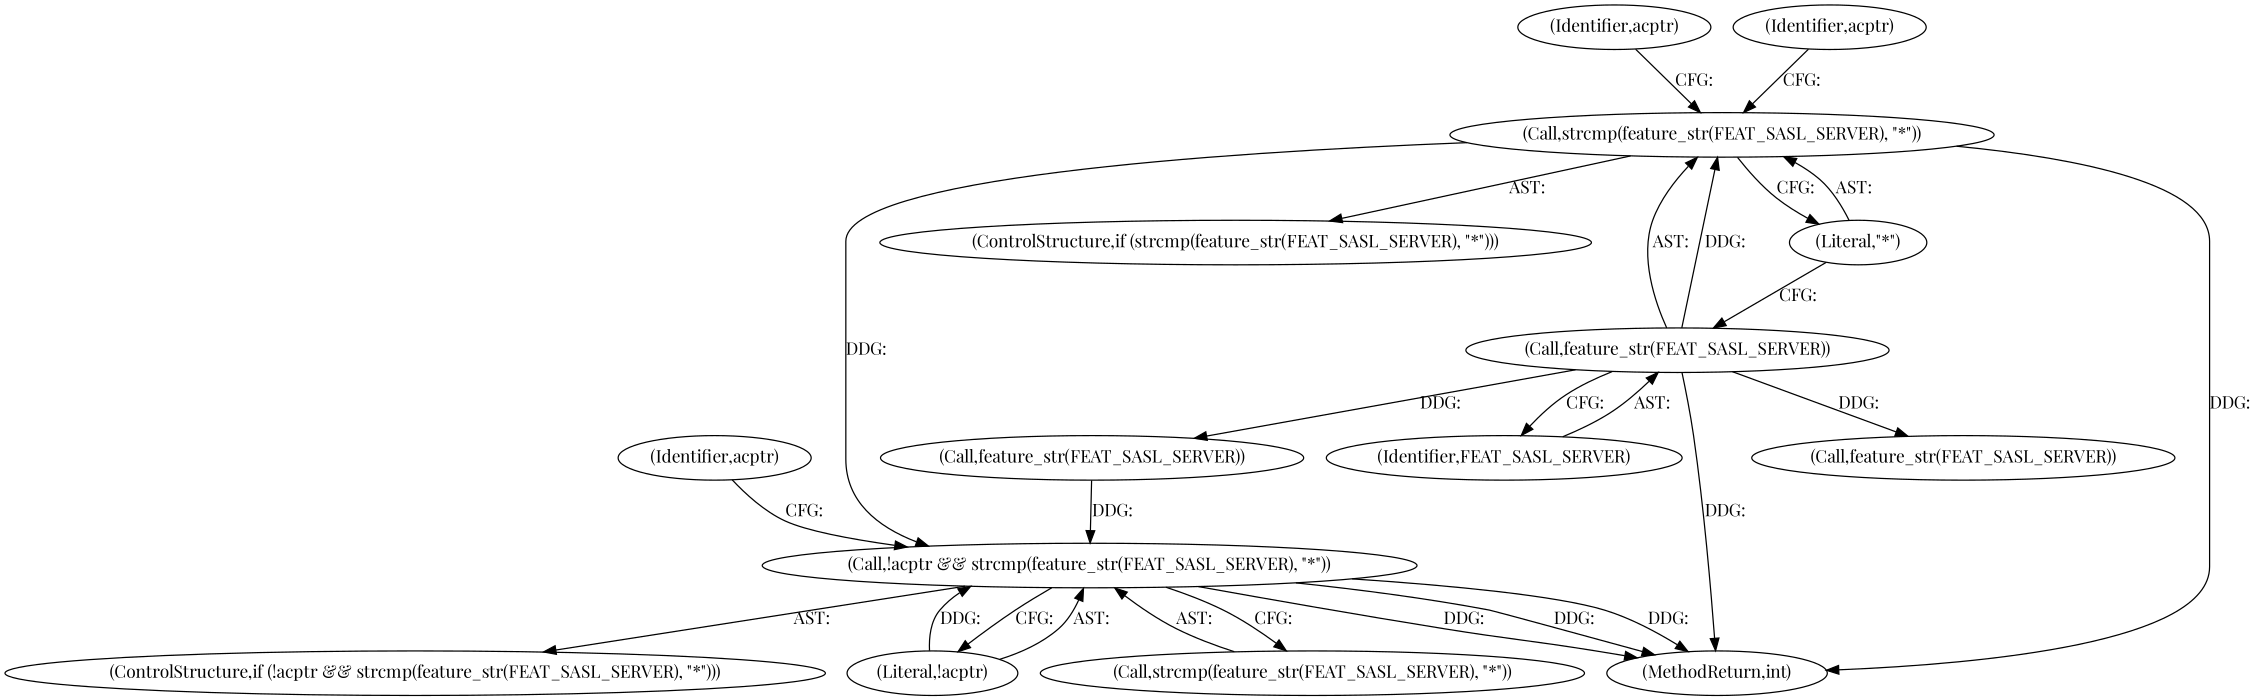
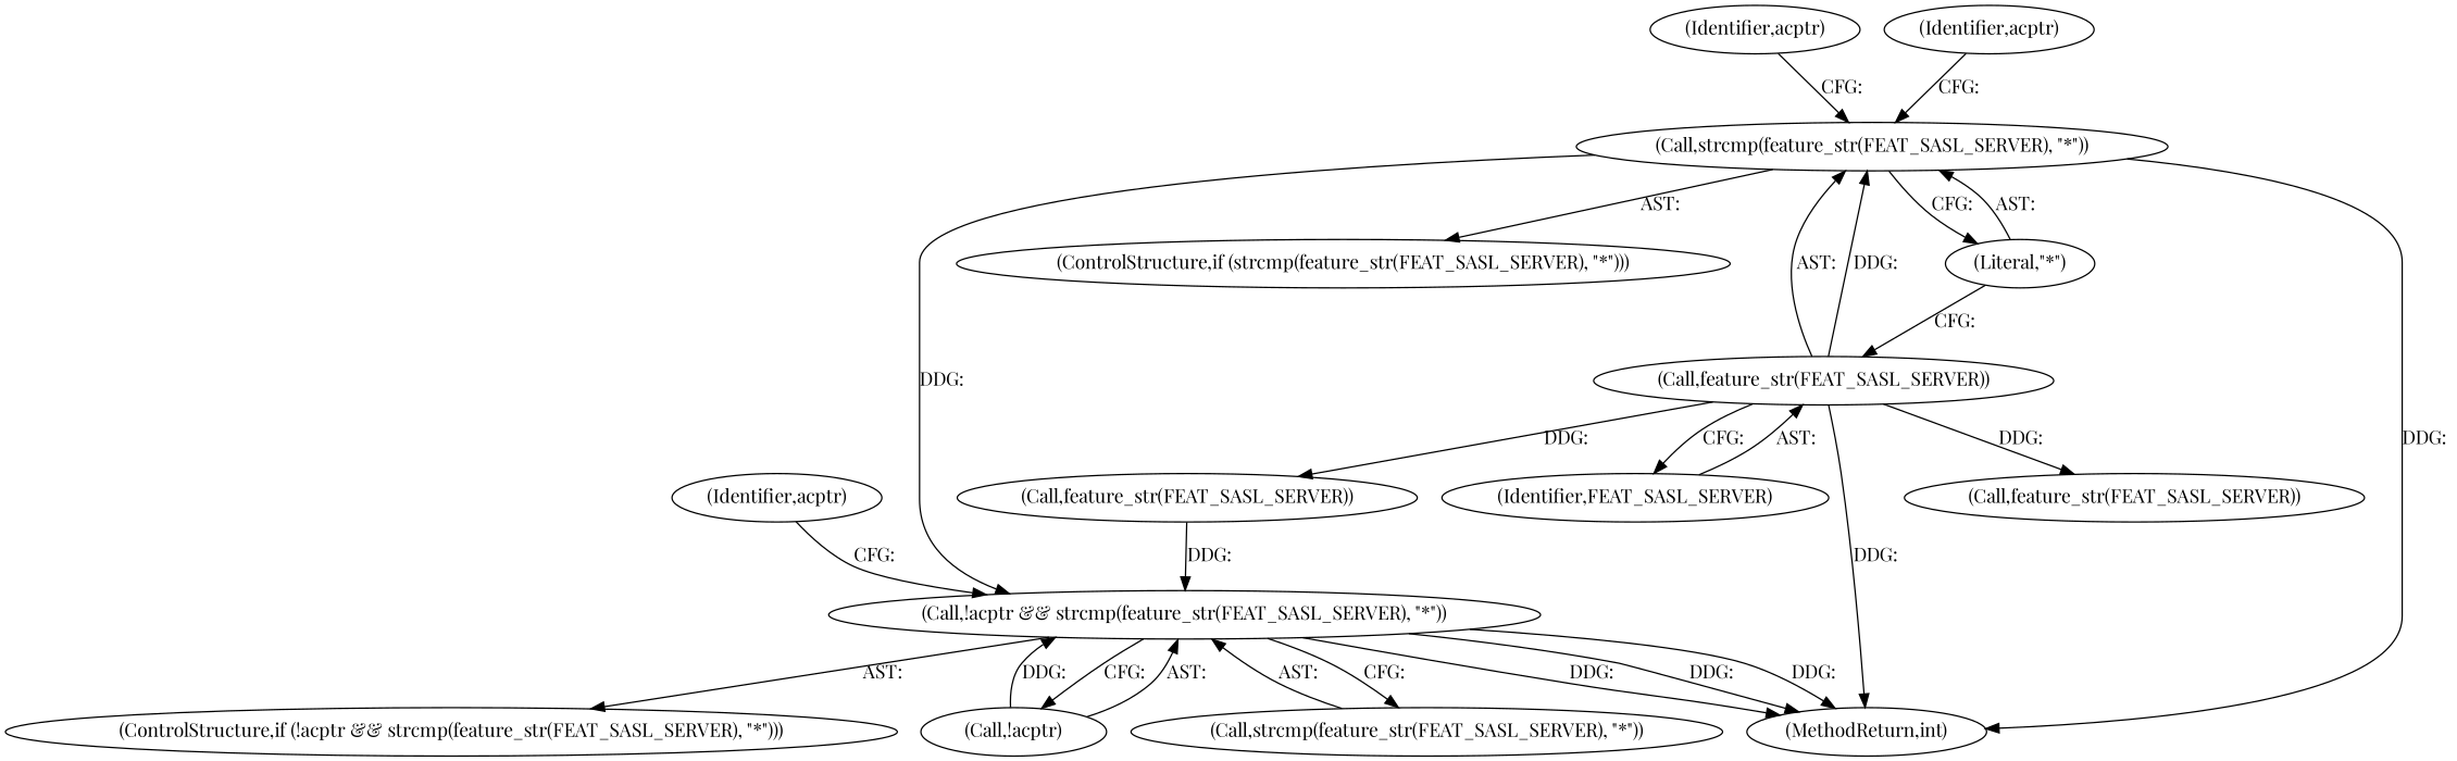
  digraph {
    fontname="Playfair Display"
    node [fontname="Playfair Display"]
    edge [fontname="Playfair Display"]
    n1 [label="(Call,strcmp(feature_str(FEAT_SASL_SERVER), \"*\"))"]
    n2 [label="(Call,!acptr && strcmp(feature_str(FEAT_SASL_SERVER), \"*\"))"]
    n3 [label="(ControlStructure,if (strcmp(feature_str(FEAT_SASL_SERVER), \"*\")))"]
    n4 [label="(MethodReturn,int)"]
    n5 [label="(Literal,\"*\")"]
-   n6 [label="(Literal,!acptr)"]
+   n6 [label="(Call,!acptr)"]
    n7 [label="(ControlStructure,if (!acptr && strcmp(feature_str(FEAT_SASL_SERVER), \"*\")))"]
    n8 [label="(Call,strcmp(feature_str(FEAT_SASL_SERVER), \"*\"))"]
    n9 [label="(Call,feature_str(FEAT_SASL_SERVER))"]
    n10 [label="(Call,feature_str(FEAT_SASL_SERVER))"]
    n11 [label="(Identifier,FEAT_SASL_SERVER)"]
    n12 [label="(Call,feature_str(FEAT_SASL_SERVER))"]
    n13 [label="(Identifier,acptr)"]
    n14 [label="(Identifier,acptr)"]
    n15 [label="(Identifier,acptr)"]
    n1 -> n2 [label="DDG: "]
    n1 -> n3 [label="AST: "]
    n1 -> n4 [label="DDG: "]
    n1 -> n5 [label="CFG: "]
    n2 -> n4 [label="DDG: "]
    n2 -> n4 [label="DDG: "]
    n2 -> n4 [label="DDG: "]
    n2 -> n6 [label="CFG: "]
    n2 -> n7 [label="AST: "]
    n2 -> n8 [label="CFG: "]
    n5 -> n1 [label="AST: "]
    n5 -> n9 [label="CFG: "]
    n6 -> n2 [label="AST: "]
    n6 -> n2 [label="DDG: "]
    n8 -> n2 [label="AST: "]
    n9 -> n1 [label="AST: "]
    n9 -> n1 [label="DDG: "]
    n9 -> n4 [label="DDG: "]
    n9 -> n10 [label="DDG: "]
    n9 -> n11 [label="CFG: "]
    n9 -> n12 [label="DDG: "]
    n11 -> n9 [label="AST: "]
    n12 -> n2 [label="DDG: "]
    n13 -> n1 [label="CFG: "]
    n14 -> n2 [label="CFG: "]
    n15 -> n1 [label="CFG: "]
  }
